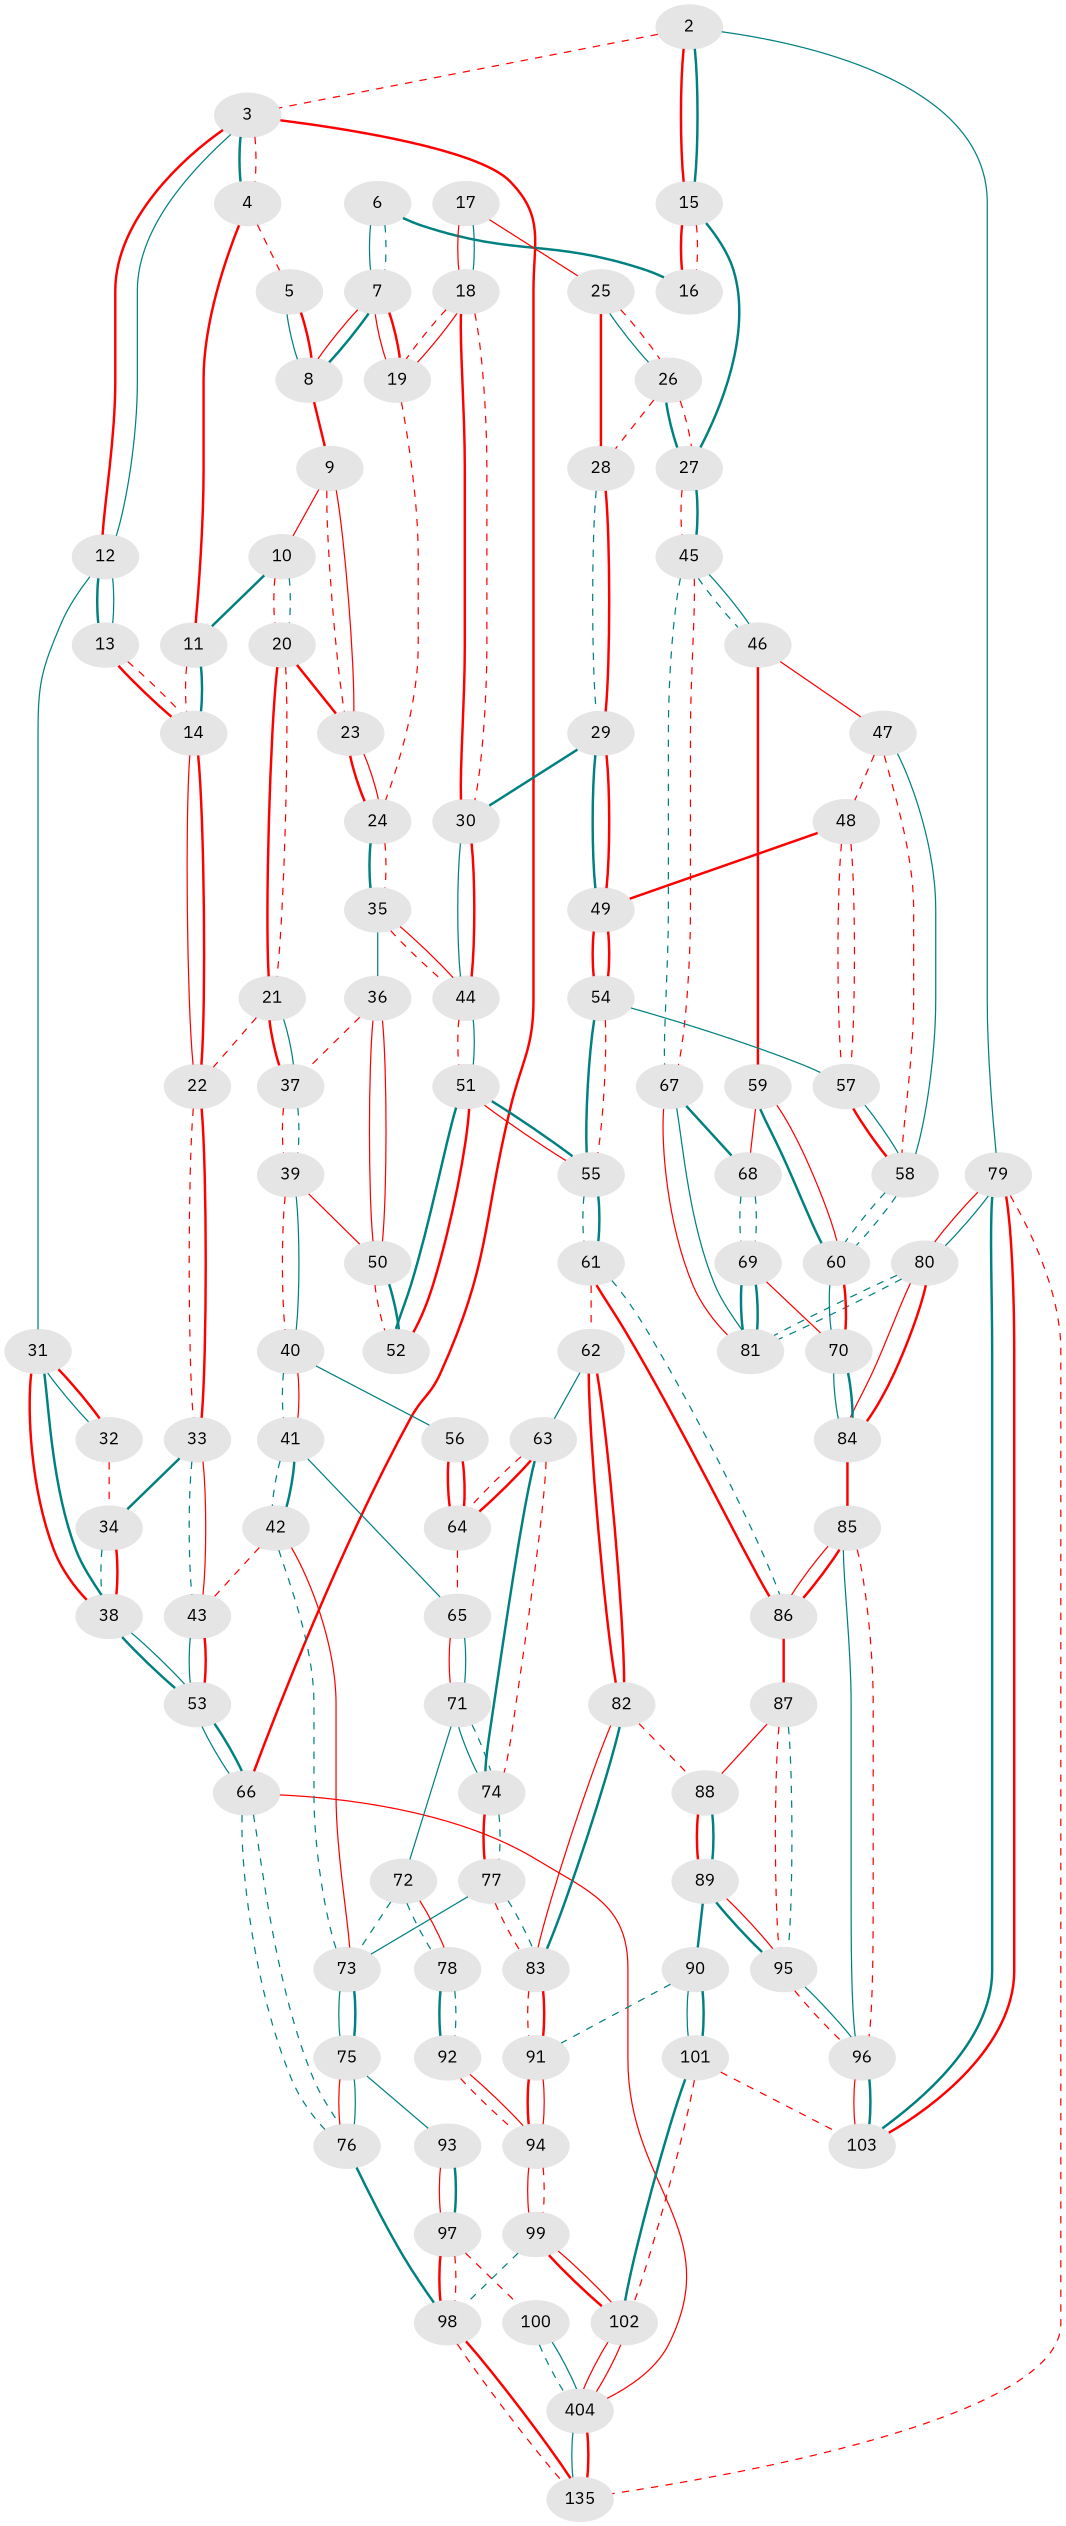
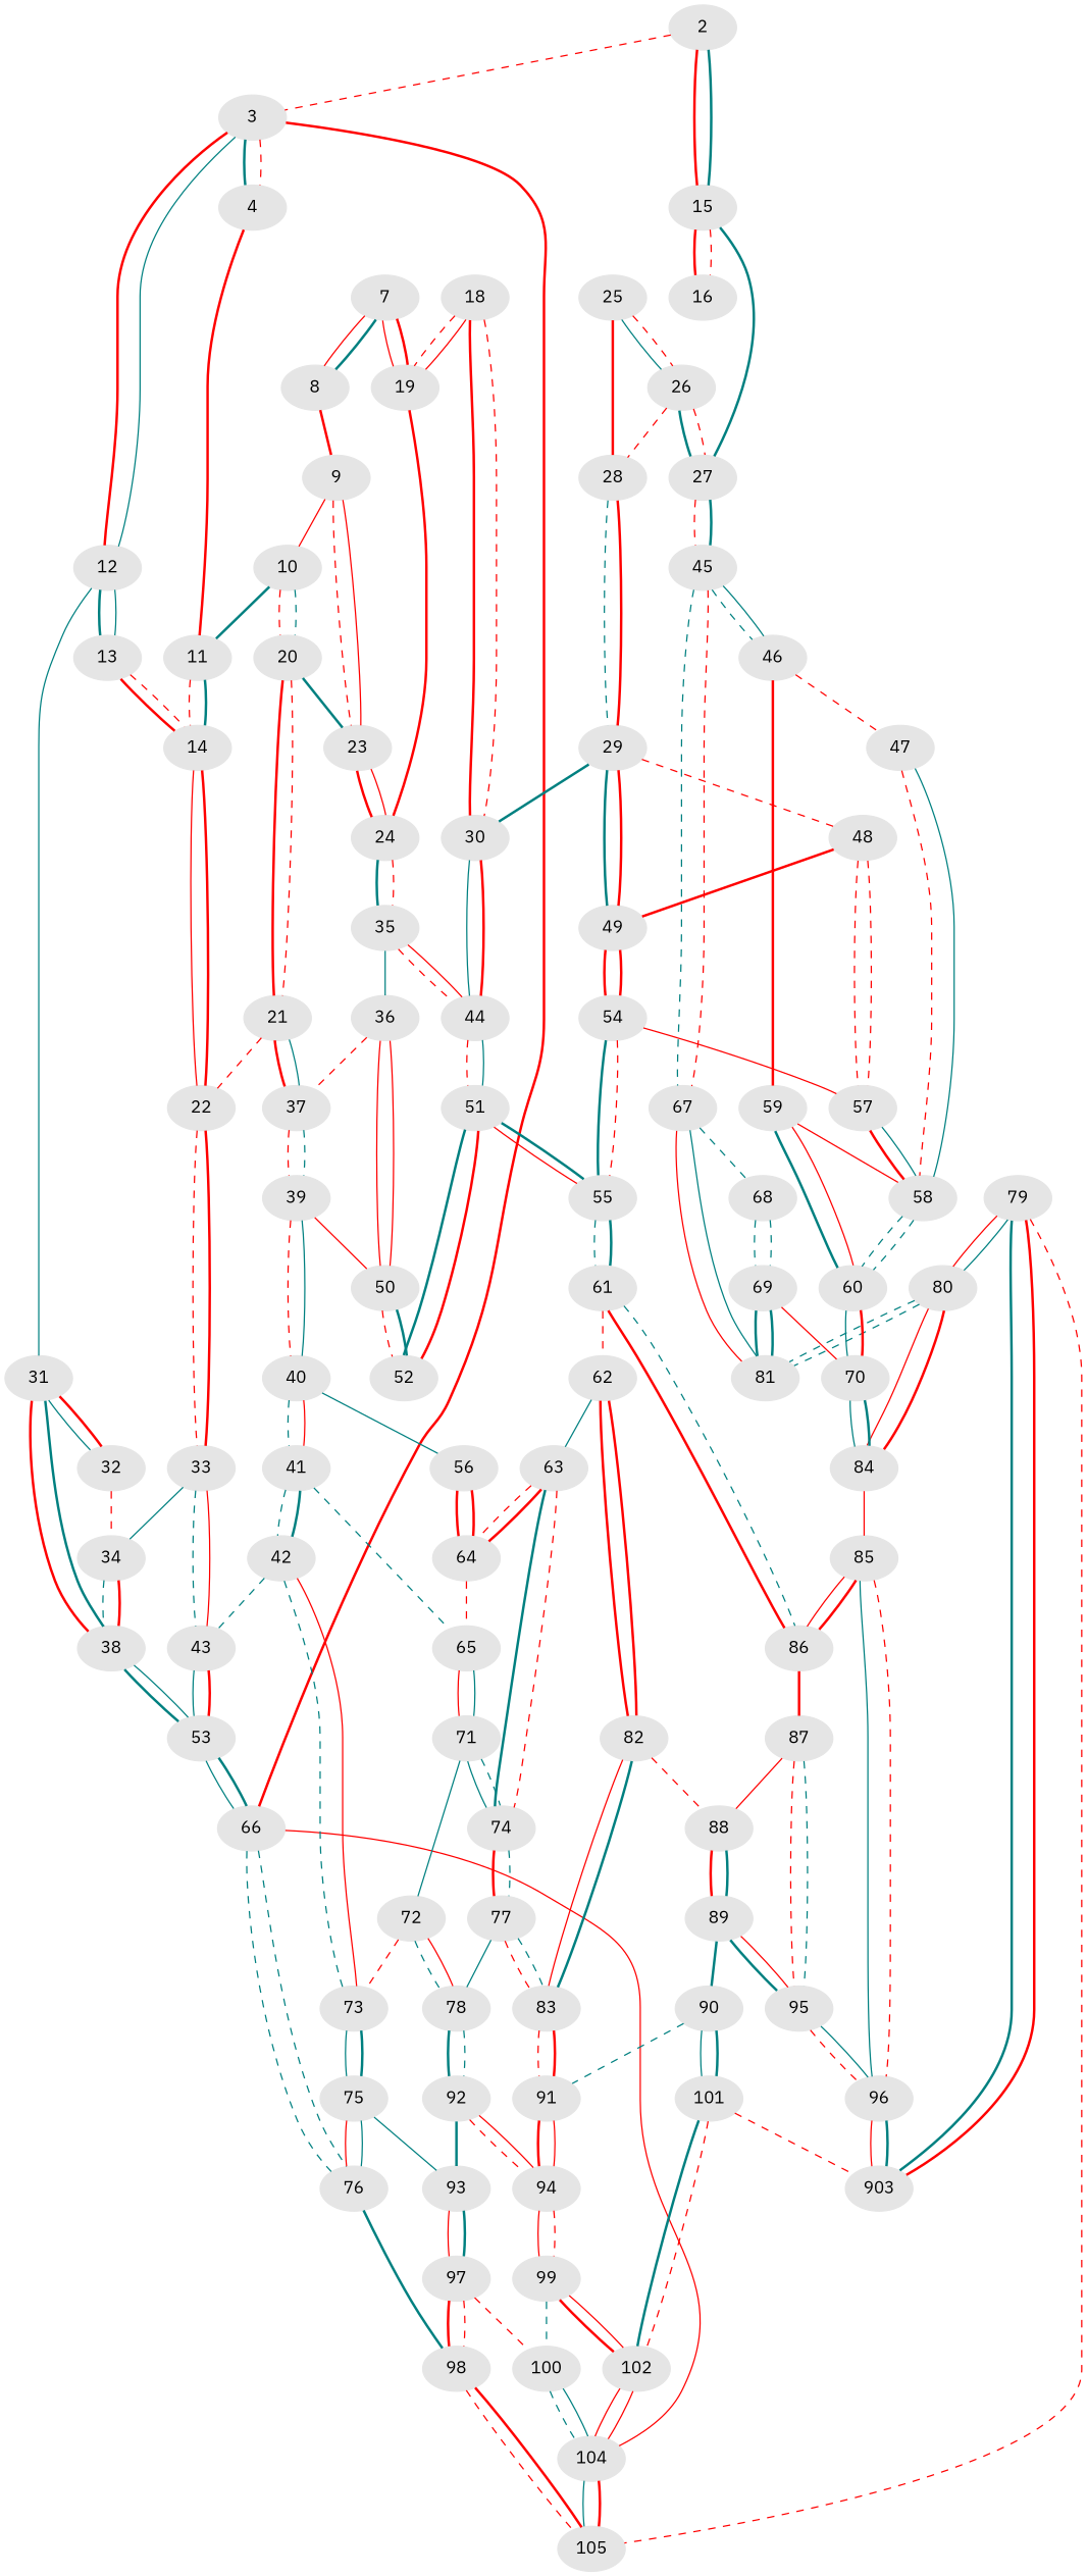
  graph {
    fontname="IBM Plex Sans"
    node [color=gray90 fontname="IBM Plex Sans" style=filled]
    edge [color=red fontname="IBM Plex Sans" style=bold]
    2
    3
    15
    79
-   6
    7
    16
    4
    12
    66
    27
-   105 [label=135]
+   105
    80
-   103
-   5
+   103 [label=903]
    11
    13
    31
    76
-   104 [label=404]
+   104
    8
    14
    9
    19
    24
    10
    23
    20
    21
    22
    32
    38
    33
    45
-   17
    18
    25
    30
    26
    28
    44
    35
    37
    39
    34
    43
    36
    29
    46
    67
    49
    54
    51
    53
    50
    52
    40
    41
    56
    42
    65
    64
    73
    71
    75
    55
    47
    59
    68
    81
    48
    58
    60
    57
    61
    62
    86
    70
    69
    84
    63
    82
    87
    74
    83
    88
    77
    72
    98
    85
    78
    92
    93
    97
    91
    94
    89
    96
    95
    90
    101
    102
    99
    100
    2 -- 3 [style=dashed]
    2 -- 15
    2 -- 15 [color=teal]
-   2 -- 79 [color=teal style=solid]
    3 -- 4 [color=teal]
    3 -- 4 [style=dashed]
    3 -- 12
    3 -- 12 [color=teal style=solid]
    3 -- 66
    15 -- 16
    15 -- 16 [style=dashed]
    15 -- 27 [color=teal]
    79 -- 105 [style=dashed]
    79 -- 80 [style=solid]
    79 -- 80 [color=teal style=solid]
    79 -- 103 [color=teal]
    79 -- 103
-   6 -- 7 [color=teal style=solid]
-   6 -- 7 [color=teal style=dashed]
-   6 -- 16 [color=teal]
    7 -- 8 [style=solid]
    7 -- 8 [color=teal]
    7 -- 19 [style=solid]
    7 -- 19
-   4 -- 5 [style=dashed]
    4 -- 11
    12 -- 13 [color=teal]
    12 -- 13 [color=teal style=solid]
    12 -- 31 [color=teal style=solid]
    66 -- 76 [color=teal style=dashed]
    66 -- 76 [color=teal style=dashed]
    66 -- 104 [style=solid]
    27 -- 45 [style=dashed]
    27 -- 45 [color=teal]
    80 -- 81 [color=teal style=dashed]
    80 -- 81 [color=teal style=dashed]
    80 -- 84 [style=solid]
    80 -- 84
-   5 -- 8 [color=teal style=solid]
-   5 -- 8
    11 -- 14 [style=dashed]
    11 -- 14 [color=teal]
    13 -- 14
    13 -- 14 [style=dashed]
    31 -- 32 [color=teal style=solid]
    31 -- 32
    31 -- 38
    31 -- 38 [color=teal]
    76 -- 98 [color=teal]
    104 -- 105 [color=teal style=solid]
    104 -- 105
    8 -- 9
    14 -- 22 [style=solid]
    14 -- 22
    9 -- 10 [style=solid]
    9 -- 23 [style=dashed]
    9 -- 23 [style=solid]
-   19 -- 24 [style=dashed]
+   19 -- 24
    24 -- 35 [color=teal]
    24 -- 35 [style=dashed]
    10 -- 11 [color=teal]
    10 -- 20 [style=dashed]
    10 -- 20 [color=teal style=dashed]
    23 -- 24
    23 -- 24 [style=solid]
-   20 -- 23
+   20 -- 23 [color=teal]
    20 -- 21
    20 -- 21 [style=dashed]
    21 -- 22 [style=dashed]
    21 -- 37
    21 -- 37 [color=teal style=solid]
    22 -- 33 [style=dashed]
    22 -- 33
    32 -- 34 [style=dashed]
    38 -- 53 [color=teal]
    38 -- 53 [color=teal style=solid]
-   33 -- 34 [color=teal]
+   33 -- 34 [color=teal style=solid]
    33 -- 43 [color=teal style=dashed]
    33 -- 43 [style=solid]
    45 -- 46 [color=teal style=dashed]
    45 -- 46 [color=teal style=solid]
    45 -- 67 [color=teal style=dashed]
    45 -- 67 [style=dashed]
-   17 -- 18 [style=solid]
-   17 -- 18 [color=teal style=solid]
-   17 -- 25 [style=solid]
    18 -- 19 [style=dashed]
    18 -- 19 [style=solid]
    18 -- 30
    18 -- 30 [style=dashed]
    25 -- 26 [color=teal style=solid]
    25 -- 26 [style=dashed]
    25 -- 28
    30 -- 44 [color=teal style=solid]
    30 -- 44
    26 -- 27 [color=teal]
    26 -- 27 [style=dashed]
    26 -- 28 [style=dashed]
    28 -- 29 [color=teal style=dashed]
    28 -- 29
    44 -- 51 [style=dashed]
    44 -- 51 [color=teal style=solid]
    35 -- 44 [style=dashed]
    35 -- 44 [style=solid]
    35 -- 36 [color=teal style=solid]
    37 -- 39 [style=dashed]
    37 -- 39 [color=teal style=dashed]
    39 -- 50 [style=solid]
    39 -- 40 [style=dashed]
    39 -- 40 [color=teal style=solid]
    34 -- 38 [color=teal style=dashed]
    34 -- 38
    43 -- 53 [color=teal style=solid]
    43 -- 53
    36 -- 37 [style=dashed]
    36 -- 50 [style=solid]
    36 -- 50 [style=solid]
    29 -- 30 [color=teal]
    29 -- 49 [color=teal]
    29 -- 49
-   46 -- 47 [style=solid]
+   46 -- 47 [style=dashed]
    46 -- 59
-   67 -- 68 [color=teal]
+   67 -- 68 [color=teal style=dashed]
    67 -- 81 [style=solid]
    67 -- 81 [color=teal style=solid]
    49 -- 54
    49 -- 54
    54 -- 55 [color=teal]
    54 -- 55 [style=dashed]
-   54 -- 57 [color=teal style=solid]
+   54 -- 57 [style=solid]
    51 -- 52 [color=teal]
    51 -- 52
    51 -- 55 [style=solid]
    51 -- 55 [color=teal]
    53 -- 66 [color=teal style=solid]
    53 -- 66 [color=teal]
    50 -- 52 [style=dashed]
    50 -- 52 [color=teal]
    40 -- 41 [color=teal style=dashed]
    40 -- 41 [style=solid]
    40 -- 56 [color=teal style=solid]
    41 -- 42 [color=teal style=dashed]
    41 -- 42 [color=teal]
-   41 -- 65 [color=teal style=solid]
+   41 -- 65 [color=teal style=dashed]
    56 -- 64
    56 -- 64
-   42 -- 43 [style=dashed]
+   42 -- 43 [color=teal style=dashed]
    42 -- 73 [color=teal style=dashed]
    42 -- 73 [style=solid]
    65 -- 71 [style=solid]
    65 -- 71 [color=teal style=solid]
    64 -- 65 [style=dashed]
    73 -- 75 [color=teal style=solid]
    73 -- 75 [color=teal]
    71 -- 74 [color=teal style=solid]
    71 -- 74 [color=teal style=dashed]
    71 -- 72 [color=teal style=solid]
    75 -- 76 [style=solid]
    75 -- 76 [color=teal style=solid]
    75 -- 93 [color=teal style=solid]
    55 -- 61 [color=teal style=dashed]
    55 -- 61 [color=teal]
-   47 -- 48 [style=dashed]
+   29 -- 48 [style=dashed]
    47 -- 58 [style=dashed]
    47 -- 58 [color=teal style=solid]
-   59 -- 68 [style=solid]
+   59 -- 58 [style=solid]
    59 -- 60 [color=teal]
    59 -- 60 [style=solid]
    68 -- 69 [color=teal style=dashed]
    68 -- 69 [color=teal style=dashed]
    48 -- 49
    48 -- 57 [style=dashed]
    48 -- 57 [style=dashed]
    58 -- 60 [color=teal style=dashed]
    58 -- 60 [color=teal style=dashed]
    60 -- 70 [color=teal style=solid]
    60 -- 70
    57 -- 58
    57 -- 58 [color=teal style=solid]
    61 -- 62 [style=dashed]
    61 -- 86
    61 -- 86 [color=teal style=dashed]
    62 -- 63 [color=teal style=solid]
    62 -- 82
    62 -- 82
    86 -- 87
    70 -- 84 [color=teal style=solid]
    70 -- 84 [color=teal]
    69 -- 81 [color=teal]
    69 -- 81 [color=teal]
    69 -- 70 [style=solid]
-   84 -- 85
+   84 -- 85 [style=solid]
    63 -- 64 [style=dashed]
    63 -- 64
    63 -- 74 [color=teal]
    63 -- 74 [style=dashed]
    82 -- 83 [style=solid]
    82 -- 83 [color=teal]
    82 -- 88 [style=dashed]
    87 -- 88 [style=solid]
    87 -- 95 [style=dashed]
    87 -- 95 [color=teal style=dashed]
    74 -- 77
    74 -- 77 [color=teal style=dashed]
    83 -- 91 [style=dashed]
    83 -- 91
    88 -- 89
    88 -- 89 [color=teal]
    77 -- 83 [style=dashed]
    77 -- 83 [color=teal style=dashed]
-   77 -- 73 [color=teal style=solid]
-   72 -- 73 [color=teal style=dashed]
+   77 -- 78 [color=teal style=solid]
+   72 -- 73 [style=dashed]
    72 -- 78 [color=teal style=dashed]
    72 -- 78 [style=solid]
    98 -- 105 [style=dashed]
    98 -- 105
    85 -- 86 [style=solid]
    85 -- 86
    85 -- 96 [color=teal style=solid]
    85 -- 96 [style=dashed]
    78 -- 92 [color=teal]
    78 -- 92 [color=teal style=dashed]
+   92 -- 93 [color=teal]
    92 -- 94 [style=dashed]
    92 -- 94 [style=solid]
    93 -- 97 [style=solid]
    93 -- 97 [color=teal]
    97 -- 98
    97 -- 98 [style=dashed]
    97 -- 100 [style=dashed]
    91 -- 94
    91 -- 94 [style=solid]
    94 -- 99 [style=solid]
    94 -- 99 [style=dashed]
    89 -- 95 [color=teal]
    89 -- 95 [style=solid]
    89 -- 90 [color=teal]
    96 -- 103 [style=solid]
    96 -- 103 [color=teal]
    95 -- 96 [style=dashed]
    95 -- 96 [color=teal style=solid]
    90 -- 91 [color=teal style=dashed]
    90 -- 101 [color=teal style=solid]
    90 -- 101 [color=teal]
    101 -- 103 [style=dashed]
    101 -- 102 [color=teal]
    101 -- 102 [style=dashed]
    102 -- 104 [style=solid]
    102 -- 104 [style=solid]
    99 -- 102
    99 -- 102 [style=solid]
-   99 -- 98 [color=teal style=dashed]
+   99 -- 100 [color=teal style=dashed]
    100 -- 104 [color=teal style=dashed]
    100 -- 104 [color=teal style=solid]
  }
